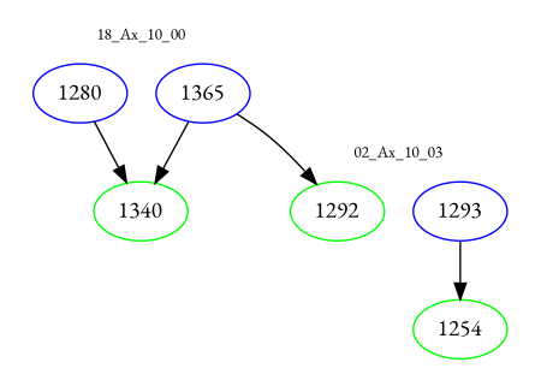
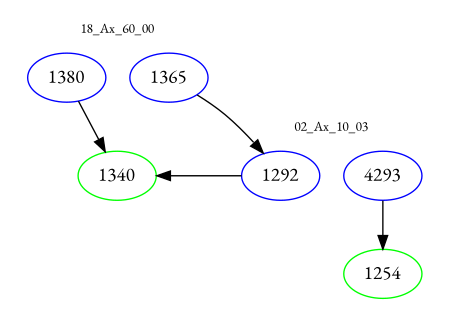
  digraph {
    fontname="EB Garamond"
    node [color=blue fontname="EB Garamond"]
    edge [color=black fontname="EB Garamond"]
    n1 [label=1365]
    n2 [color=green label=1340]
-   n3 [label=1280]
-   n4 [label=1293]
+   n3 [label=1380]
+   n4 [label=4293]
    n5 [color=green label=1254]
-   n6 [color=green label=1292]
+   n6 [label=1292]
    subgraph cluster_1 {
      color=white
      fontsize=10
-     label="18_Ax_10_00"
+     label="18_Ax_60_00"
      n1
      n2
      n3
    }
    subgraph cluster_2 {
      color=white
      fontsize=10
      label="02_Ax_10_03"
      n4
      n5
      n6
    }
-   n1 -> n2
+   n6 -> n2
    n1 -> n6
    n3 -> n2
    n4 -> n5
  }
